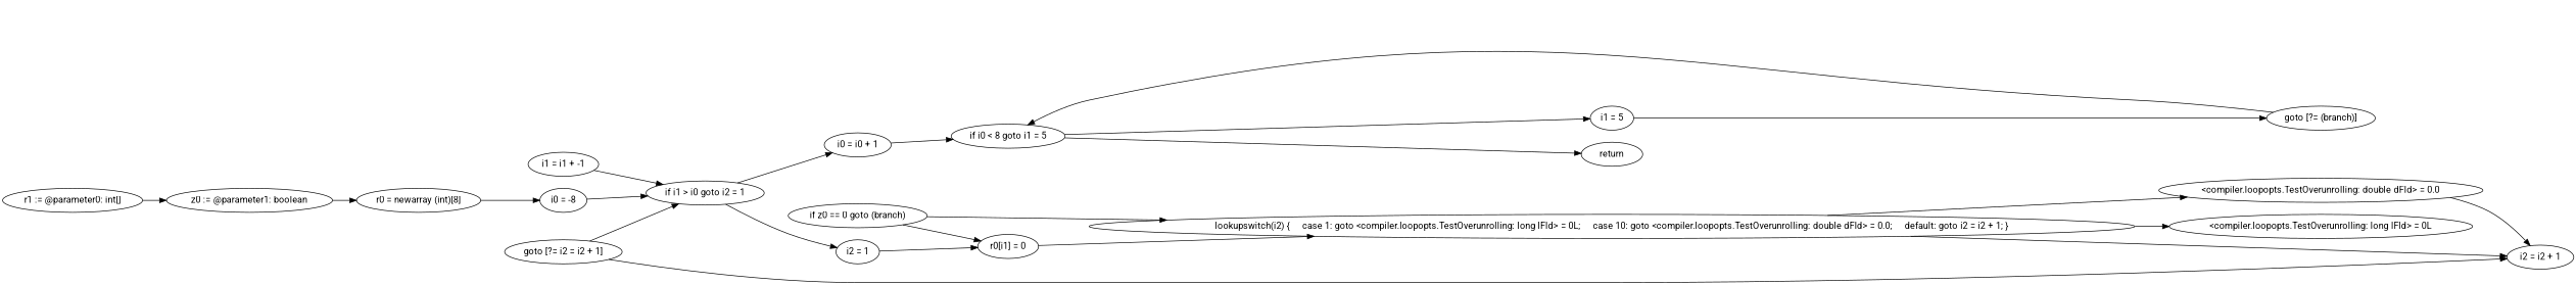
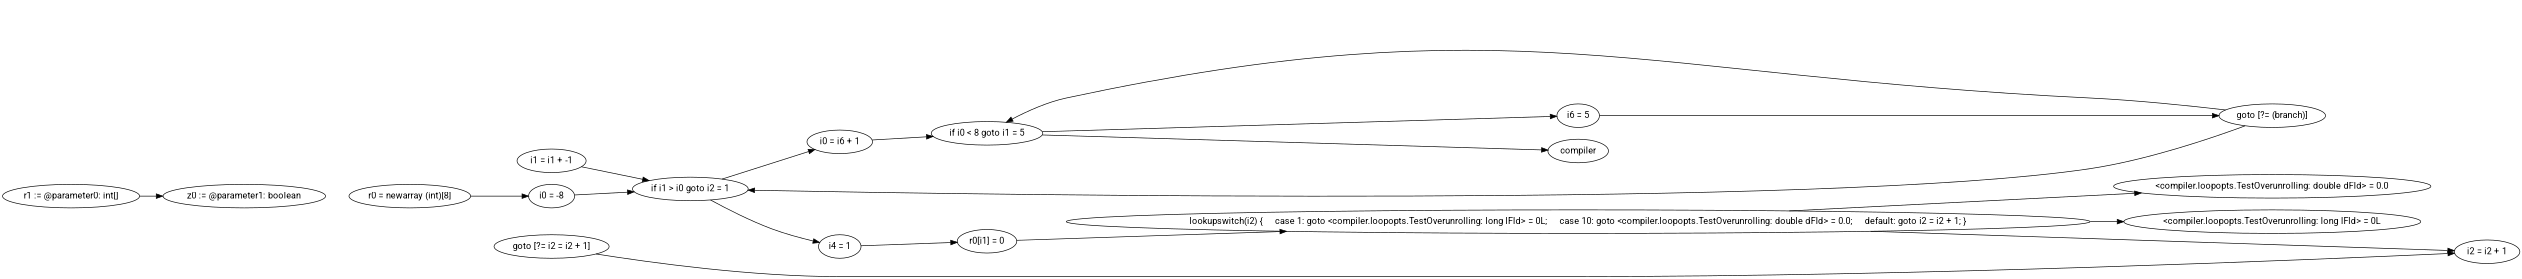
  digraph {
    fontname=Roboto
    rankdir=LR
    node [fontname=Roboto]
    edge [fontname=Roboto]
    "r1 := @parameter0: int[]"
    "z0 := @parameter1: boolean"
    "r0 = newarray (int)[8]"
    "i0 = -8"
    "if i1 > i0 goto i2 = 1"
    "goto [?= (branch)]"
    "if i0 < 8 goto i1 = 5"
-   "i2 = 1"
-   "i0 = i0 + 1"
-   "i1 = 5"
-   return
+   "i2 = 1" [label="i4 = 1"]
+   "i0 = i0 + 1" [label="i0 = i6 + 1"]
+   "i1 = 5" [label="i6 = 5"]
+   return [label=compiler]
    "r0[i1] = 0"
-   "if z0 == 0 goto (branch)"
    "lookupswitch(i2) {     case 1: goto <compiler.loopopts.TestOverunrolling: long lFld> = 0L;     case 10: goto <compiler.loopopts.TestOverunrolling: double dFld> = 0.0;     default: goto i2 = i2 + 1; }"
    "<compiler.loopopts.TestOverunrolling: long lFld> = 0L"
    "<compiler.loopopts.TestOverunrolling: double dFld> = 0.0"
    "i2 = i2 + 1"
    "goto [?= i2 = i2 + 1]"
    "i1 = i1 + -1"
    "r1 := @parameter0: int[]" -> "z0 := @parameter1: boolean"
-   "z0 := @parameter1: boolean" -> "r0 = newarray (int)[8]"
    "r0 = newarray (int)[8]" -> "i0 = -8"
    "i0 = -8" -> "if i1 > i0 goto i2 = 1"
    "if i1 > i0 goto i2 = 1" -> "i2 = 1"
    "if i1 > i0 goto i2 = 1" -> "i0 = i0 + 1"
-   "goto [?= i2 = i2 + 1]" -> "if i1 > i0 goto i2 = 1"
+   "goto [?= (branch)]" -> "if i1 > i0 goto i2 = 1"
    "goto [?= (branch)]" -> "if i0 < 8 goto i1 = 5"
    "if i0 < 8 goto i1 = 5" -> "i1 = 5"
    "if i0 < 8 goto i1 = 5" -> return
    "i2 = 1" -> "r0[i1] = 0"
    "i0 = i0 + 1" -> "if i0 < 8 goto i1 = 5"
    "i1 = 5" -> "goto [?= (branch)]"
    "r0[i1] = 0" -> "lookupswitch(i2) {     case 1: goto <compiler.loopopts.TestOverunrolling: long lFld> = 0L;     case 10: goto <compiler.loopopts.TestOverunrolling: double dFld> = 0.0;     default: goto i2 = i2 + 1; }"
-   "if z0 == 0 goto (branch)" -> "r0[i1] = 0"
-   "if z0 == 0 goto (branch)" -> "lookupswitch(i2) {     case 1: goto <compiler.loopopts.TestOverunrolling: long lFld> = 0L;     case 10: goto <compiler.loopopts.TestOverunrolling: double dFld> = 0.0;     default: goto i2 = i2 + 1; }"
    "lookupswitch(i2) {     case 1: goto <compiler.loopopts.TestOverunrolling: long lFld> = 0L;     case 10: goto <compiler.loopopts.TestOverunrolling: double dFld> = 0.0;     default: goto i2 = i2 + 1; }" -> "<compiler.loopopts.TestOverunrolling: long lFld> = 0L"
    "lookupswitch(i2) {     case 1: goto <compiler.loopopts.TestOverunrolling: long lFld> = 0L;     case 10: goto <compiler.loopopts.TestOverunrolling: double dFld> = 0.0;     default: goto i2 = i2 + 1; }" -> "<compiler.loopopts.TestOverunrolling: double dFld> = 0.0"
    "lookupswitch(i2) {     case 1: goto <compiler.loopopts.TestOverunrolling: long lFld> = 0L;     case 10: goto <compiler.loopopts.TestOverunrolling: double dFld> = 0.0;     default: goto i2 = i2 + 1; }" -> "i2 = i2 + 1"
-   "<compiler.loopopts.TestOverunrolling: double dFld> = 0.0" -> "i2 = i2 + 1"
    "goto [?= i2 = i2 + 1]" -> "i2 = i2 + 1"
    "i1 = i1 + -1" -> "if i1 > i0 goto i2 = 1"
  }
